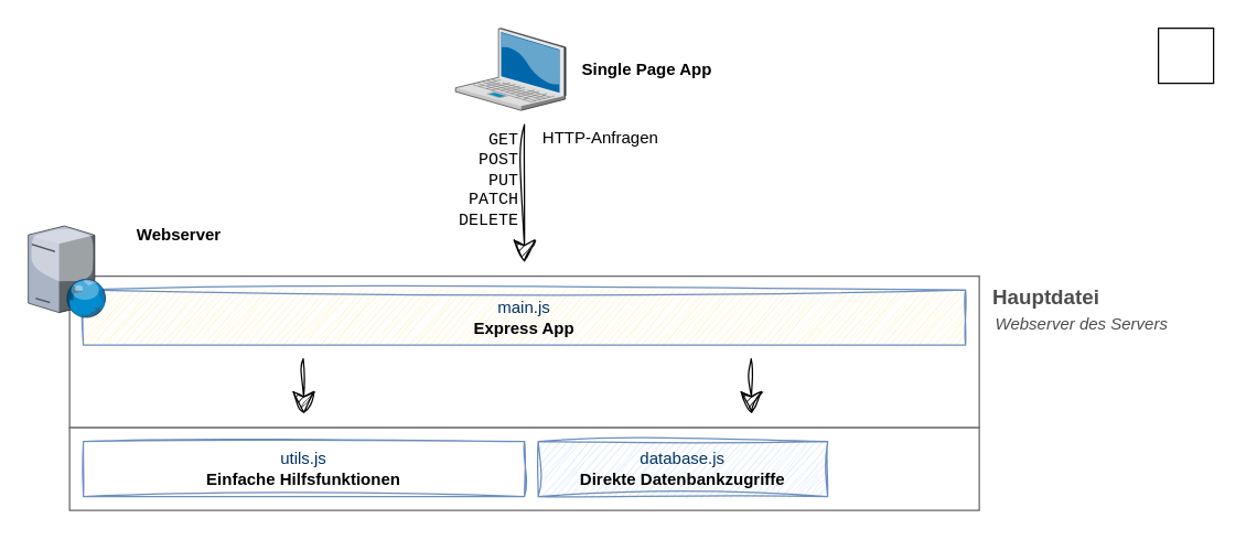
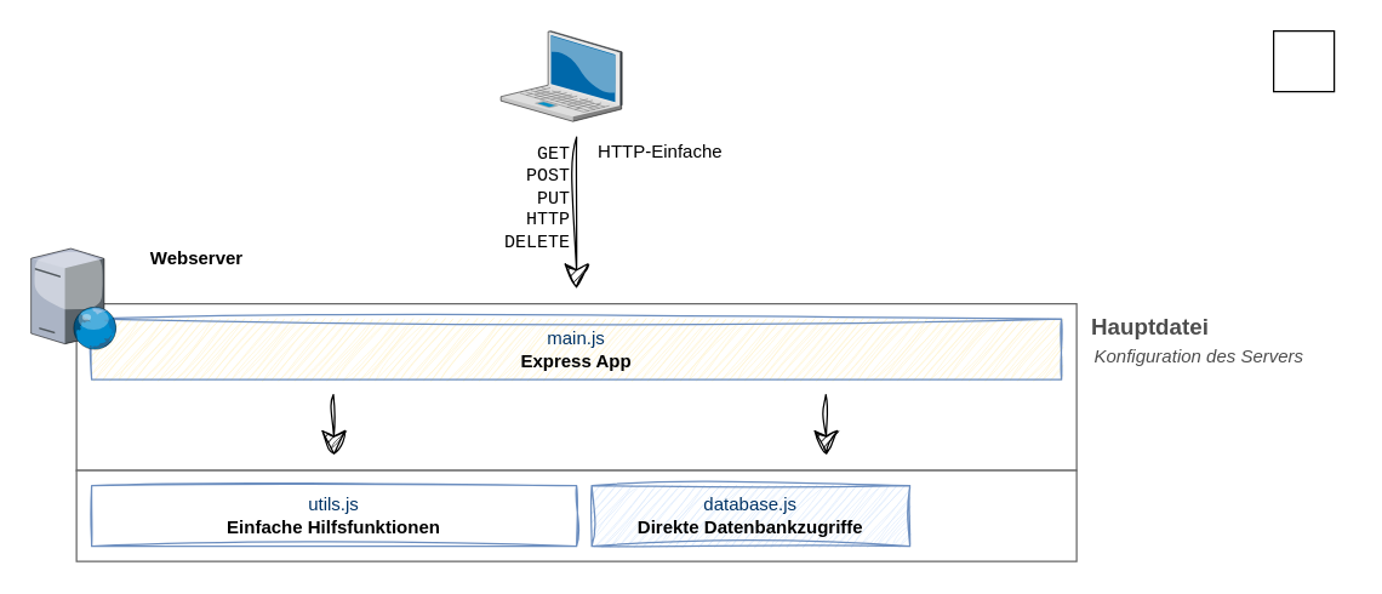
  <mxCell id="0" />
  <mxCell id="1" parent="0" />
  <mxCell id="2" value="" style="rounded=0;whiteSpace=wrap;html=1;fillColor=default;fontColor=#333333;strokeColor=#666666;gradientColor=none;connectable=0;" parent="1" vertex="1"><mxGeometry x="50" y="200" width="660" height="110" as="geometry" /></mxCell>
- <mxCell id="3" value="Single Page App" style="text;html=1;align=left;verticalAlign=middle;resizable=0;points=[];autosize=1;strokeColor=none;fillColor=none;fontStyle=1" parent="1" vertex="1"><mxGeometry x="420" y="34.83" width="110" height="30" as="geometry" /></mxCell>
  <mxCell id="4" value="&lt;div&gt;&lt;font color=&quot;#003366&quot;&gt;main.js&lt;/font&gt;&lt;/div&gt;&lt;div&gt;&lt;b&gt;Express App&lt;/b&gt;&lt;/div&gt;" style="html=1;align=center;verticalAlign=middle;dashed=0;whiteSpace=wrap;fillColor=#fff2cc;strokeColor=#6c8ebf;shadow=0;sketch=1;curveFitting=1;jiggle=2;connectable=0;" parent="1" vertex="1"><mxGeometry x="60" y="210" width="640" height="40" as="geometry" /></mxCell>
  <mxCell id="5" value="" style="endArrow=classic;html=1;startSize=14;endSize=14;sourcePerimeterSpacing=8;targetPerimeterSpacing=8;rounded=0;exitX=0;exitY=1;exitDx=0;exitDy=0;sketch=1;curveFitting=1;jiggle=2;" parent="1" edge="1"><mxGeometry width="50" height="50" relative="1" as="geometry"><mxPoint x="380" y="90" as="sourcePoint" /><mxPoint x="380" y="190" as="targetPoint" /></mxGeometry></mxCell>
- <mxCell id="6" value="&lt;div&gt;GET&lt;/div&gt;&lt;div&gt;POST&lt;/div&gt;&lt;div&gt;PUT&lt;/div&gt;&lt;div&gt;PATCH&lt;/div&gt;&lt;div&gt;DELETE&lt;br&gt;&lt;/div&gt;" style="text;html=1;align=right;verticalAlign=top;resizable=0;points=[];autosize=1;strokeColor=none;fillColor=none;fontFamily=Courier New;spacing=0;spacingRight=5;" parent="1" vertex="1"><mxGeometry x="310" y="90" width="70" height="80" as="geometry" /></mxCell>
+ <mxCell id="6" value="&lt;div&gt;GET&lt;/div&gt;&lt;div&gt;POST&lt;/div&gt;&lt;div&gt;PUT&lt;/div&gt;&lt;div&gt;HTTP&lt;/div&gt;&lt;div&gt;DELETE&lt;br&gt;&lt;/div&gt;" style="text;html=1;align=right;verticalAlign=top;resizable=0;points=[];autosize=1;strokeColor=none;fillColor=none;fontFamily=Courier New;spacing=0;spacingRight=5;" parent="1" vertex="1"><mxGeometry x="310" y="90" width="70" height="80" as="geometry" /></mxCell>
  <mxCell id="7" value="" style="verticalLabelPosition=bottom;sketch=0;aspect=fixed;html=1;verticalAlign=top;strokeColor=none;align=center;outlineConnect=0;shape=mxgraph.citrix.laptop_2;" parent="1" vertex="1"><mxGeometry x="330" y="20" width="80" height="59.66" as="geometry" /></mxCell>
- <mxCell id="8" value="HTTP-Anfragen" style="text;html=1;align=center;verticalAlign=middle;resizable=0;points=[];autosize=1;strokeColor=none;fillColor=none;spacing=0;spacingLeft=0;" parent="1" vertex="1"><mxGeometry x="380" y="90" width="110" height="20" as="geometry" /></mxCell>
+ <mxCell id="8" value="HTTP-Einfache" style="text;html=1;align=center;verticalAlign=middle;resizable=0;points=[];autosize=1;strokeColor=none;fillColor=none;spacing=0;spacingLeft=0;" parent="1" vertex="1"><mxGeometry x="380" y="90" width="110" height="20" as="geometry" /></mxCell>
  <mxCell id="9" value="" style="verticalLabelPosition=bottom;sketch=0;aspect=fixed;html=1;verticalAlign=top;strokeColor=none;align=center;outlineConnect=0;shape=mxgraph.citrix.web_server;" parent="1" vertex="1"><mxGeometry y="163.53" width="56.5" height="66.47" as="geometry" x="20" /></mxCell>
  <mxCell id="10" value="Webserver" style="text;html=1;align=left;verticalAlign=middle;resizable=0;points=[];autosize=1;strokeColor=none;fillColor=none;fontStyle=1" parent="1" vertex="1"><mxGeometry x="96.5" y="155" width="90" height="30" as="geometry" /></mxCell>
  <mxCell id="11" value="" style="whiteSpace=wrap;html=1;aspect=fixed;" parent="1" vertex="1"><mxGeometry x="840" y="20" width="40" height="40" as="geometry" /></mxCell>
  <mxCell id="12" value="" style="rounded=0;whiteSpace=wrap;html=1;fillColor=default;fontColor=#333333;strokeColor=#666666;gradientColor=none;connectable=0;" vertex="1" parent="1"><mxGeometry x="50" y="310" width="660" height="60" as="geometry" /></mxCell>
  <mxCell id="13" value="&lt;div&gt;&lt;font color=&quot;#003366&quot;&gt;database.js&lt;/font&gt;&lt;/div&gt;&lt;div&gt;&lt;b&gt;Direkte Datenbankzugriffe&lt;/b&gt;&lt;/div&gt;" style="html=1;align=center;verticalAlign=middle;dashed=0;whiteSpace=wrap;fillColor=#dae8fc;strokeColor=#6c8ebf;shadow=0;sketch=1;curveFitting=1;jiggle=2;connectable=0;" vertex="1" parent="1"><mxGeometry x="390" y="320" width="210" height="40" as="geometry" /></mxCell>
  <mxCell id="14" value="&lt;div&gt;&lt;font color=&quot;#003366&quot;&gt;utils.js&lt;/font&gt;&lt;/div&gt;&lt;div&gt;&lt;b&gt;Einfache Hilfsfunktionen&lt;/b&gt;&lt;/div&gt;" style="html=1;align=center;verticalAlign=middle;dashed=0;whiteSpace=wrap;fillColor=#ffffff;strokeColor=#6c8ebf;shadow=0;sketch=1;curveFitting=1;jiggle=2;connectable=0;" vertex="1" parent="1"><mxGeometry x="60" y="320" width="320" height="40" as="geometry" /></mxCell>
  <mxCell id="15" value="" style="endArrow=classic;html=1;startSize=14;endSize=14;sourcePerimeterSpacing=8;targetPerimeterSpacing=8;rounded=0;sketch=1;curveFitting=1;jiggle=2;strokeColor=default;" edge="1" parent="1"><mxGeometry width="50" height="50" relative="1" as="geometry"><mxPoint x="544.5" y="260" as="sourcePoint" /><mxPoint x="544.92" y="300" as="targetPoint" /></mxGeometry></mxCell>
  <mxCell id="16" value="" style="endArrow=classic;html=1;startSize=14;endSize=14;sourcePerimeterSpacing=8;targetPerimeterSpacing=8;rounded=0;sketch=1;curveFitting=1;jiggle=2;strokeColor=default;" edge="1" parent="1"><mxGeometry width="50" height="50" relative="1" as="geometry"><mxPoint x="219.5" y="260" as="sourcePoint" /><mxPoint x="219.92" y="300" as="targetPoint" /></mxGeometry></mxCell>
  <mxCell id="17" value="Hauptdatei" style="text;html=1;align=left;verticalAlign=middle;resizable=0;points=[];autosize=1;strokeColor=none;fillColor=none;fontSize=15;fontColor=#4D4D4D;fontStyle=1;rotation=0;spacing=0;" vertex="1" parent="1"><mxGeometry x="720" y="200" width="100" height="30" as="geometry" /></mxCell>
- <mxCell id="18" value="Webserver des Servers" style="text;html=1;align=left;verticalAlign=middle;resizable=0;points=[];autosize=1;strokeColor=none;fillColor=none;fontStyle=2;fontColor=#4D4D4D;" vertex="1" parent="1"><mxGeometry x="720" y="220" width="170" height="30" as="geometry" /></mxCell>
+ <mxCell id="18" value="Konfiguration des Servers" style="text;html=1;align=left;verticalAlign=middle;resizable=0;points=[];autosize=1;strokeColor=none;fillColor=none;fontStyle=2;fontColor=#4D4D4D;" vertex="1" parent="1"><mxGeometry x="720" y="220" width="170" height="30" as="geometry" /></mxCell>
